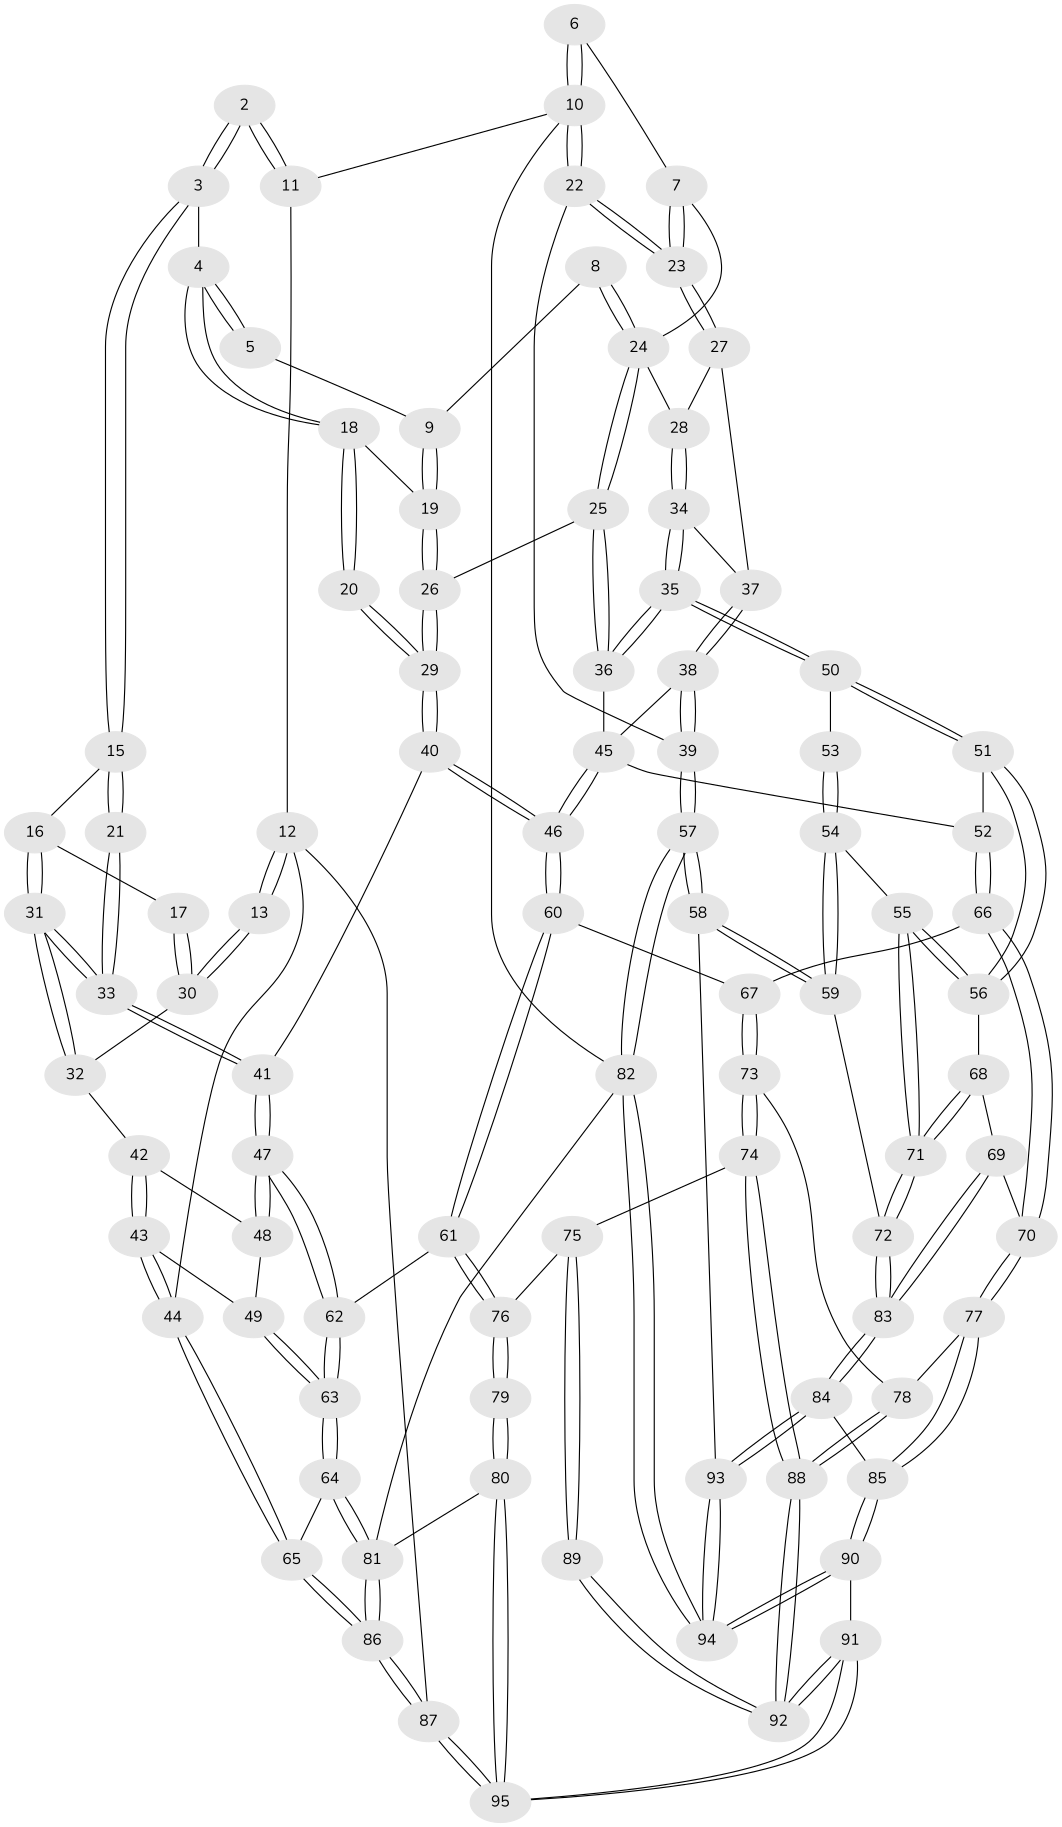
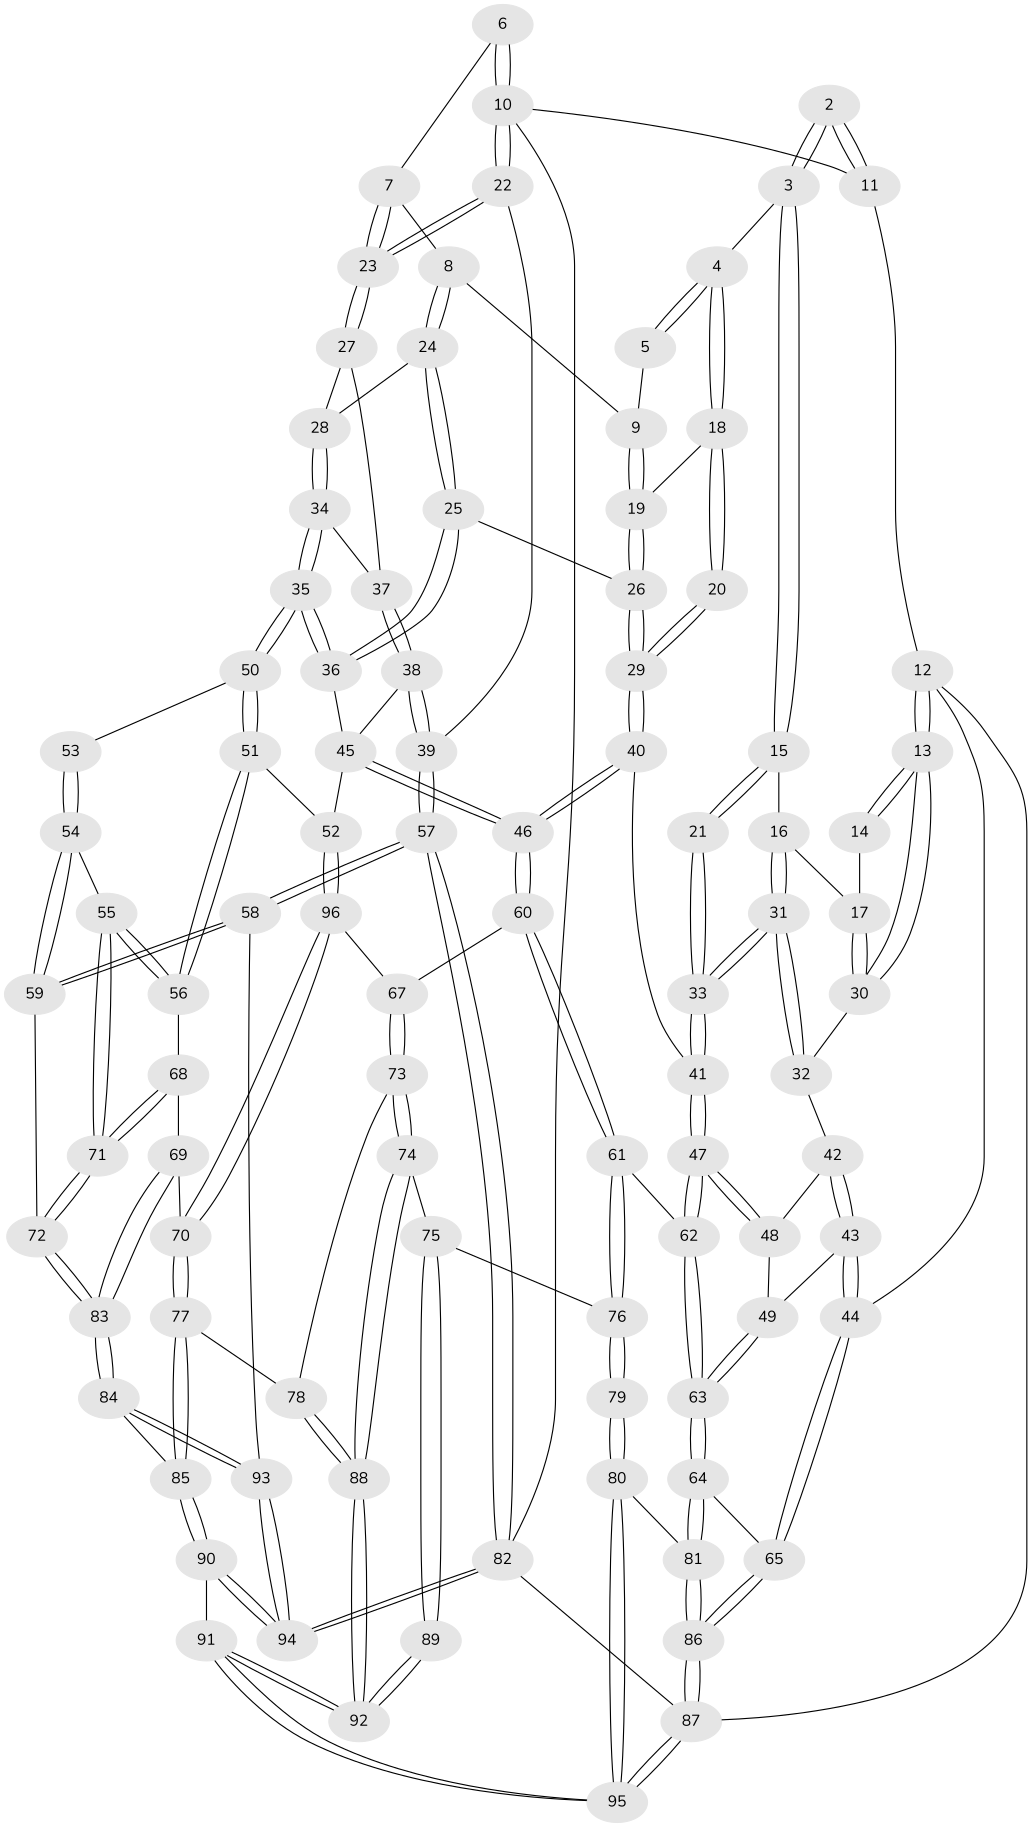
  graph {
    fontname=Nunito
    node [color=gray90 fontname=Nunito style=filled]
    edge [fontname=Nunito]
    2
    3
    11
    6
    7
    10
    4
    15
    12
    5
    18
    16
    21
    9
    19
    20
    8
    23
    22
    82
    24
    27
    25
    28
    26
    39
    87
    94
    13
    44
+   14
    30
    65
    95
    17
    32
    31
    33
    29
    40
    41
    57
    37
    36
    34
    45
    38
    35
    46
    42
    43
    48
    47
    50
    53
    51
    52
    54
    58
    60
    62
    49
    63
    86
-   66
+   66 [label=96]
    61
    67
    64
    56
    68
    70
    55
    59
    71
    72
    69
    93
    83
    76
    73
    79
    81
    77
    74
    78
    84
    85
    75
    88
    89
    92
    80
    90
    91
    2 -- 3
    2 -- 3
    2 -- 11
    2 -- 11
    3 -- 4
    3 -- 15
    3 -- 15
    11 -- 12
    6 -- 7
    6 -- 10
    6 -- 10
-   7 -- 24
+   7 -- 8
    7 -- 23
    7 -- 23
    10 -- 11
    10 -- 22
    10 -- 22
    10 -- 82
    4 -- 5
    4 -- 5
    4 -- 18
    4 -- 18
    15 -- 16
    15 -- 21
    15 -- 21
    12 -- 87
    12 -- 13
    12 -- 13
    12 -- 44
    5 -- 9
    18 -- 19
    18 -- 20
    18 -- 20
    16 -- 17
    16 -- 31
    16 -- 31
    21 -- 33
    21 -- 33
    9 -- 19
    9 -- 19
    19 -- 26
    19 -- 26
    20 -- 29
    20 -- 29
    8 -- 9
    8 -- 24
    8 -- 24
    23 -- 27
    23 -- 27
    22 -- 23
    22 -- 23
    22 -- 39
-   82 -- 81
+   82 -- 87
    82 -- 94
    82 -- 94
    24 -- 25
    24 -- 25
    24 -- 28
    27 -- 28
    27 -- 37
    25 -- 26
    25 -- 36
    25 -- 36
    28 -- 34
    28 -- 34
    26 -- 29
    26 -- 29
    39 -- 57
    39 -- 57
    87 -- 95
    87 -- 95
+   13 -- 14
+   13 -- 14
    13 -- 30
    13 -- 30
    44 -- 65
    44 -- 65
+   14 -- 17
    30 -- 32
    65 -- 86
    65 -- 86
    17 -- 30
    17 -- 30
    32 -- 42
    31 -- 32
    31 -- 32
    31 -- 33
    31 -- 33
    33 -- 41
    33 -- 41
    29 -- 40
    29 -- 40
    40 -- 41
    40 -- 46
    40 -- 46
    41 -- 47
    41 -- 47
    57 -- 82
    57 -- 82
    57 -- 58
    57 -- 58
    37 -- 38
    37 -- 38
    36 -- 45
    34 -- 37
    34 -- 35
    34 -- 35
    45 -- 46
    45 -- 46
    45 -- 52
    38 -- 39
    38 -- 39
    38 -- 45
    35 -- 36
    35 -- 36
    35 -- 50
    35 -- 50
    46 -- 60
    46 -- 60
    42 -- 43
    42 -- 43
    42 -- 48
    43 -- 44
    43 -- 44
    43 -- 49
    48 -- 49
    47 -- 48
    47 -- 48
    47 -- 62
    47 -- 62
    50 -- 53
    50 -- 51
    50 -- 51
    53 -- 54
    53 -- 54
    51 -- 52
    51 -- 56
    51 -- 56
    52 -- 66
    52 -- 66
    54 -- 55
    54 -- 59
    54 -- 59
    58 -- 59
    58 -- 59
    58 -- 93
    60 -- 61
    60 -- 61
    60 -- 67
    62 -- 63
    62 -- 63
    49 -- 63
    49 -- 63
    63 -- 64
    63 -- 64
    86 -- 87
    86 -- 87
    66 -- 67
    66 -- 70
    66 -- 70
    61 -- 62
    61 -- 76
    61 -- 76
    67 -- 73
    67 -- 73
    64 -- 65
    64 -- 81
    64 -- 81
    56 -- 68
    68 -- 71
    68 -- 71
    68 -- 69
    70 -- 77
    70 -- 77
    55 -- 56
    55 -- 56
    55 -- 71
    55 -- 71
    59 -- 72
    71 -- 72
    71 -- 72
    72 -- 83
    72 -- 83
    69 -- 70
    69 -- 83
    69 -- 83
    93 -- 94
    93 -- 94
    83 -- 84
    83 -- 84
    76 -- 79
    76 -- 79
    73 -- 74
    73 -- 74
    73 -- 78
    79 -- 80
    79 -- 80
    81 -- 86
    81 -- 86
    77 -- 78
    77 -- 85
    77 -- 85
    74 -- 75
    74 -- 88
    74 -- 88
    78 -- 88
    78 -- 88
    84 -- 93
    84 -- 93
    84 -- 85
    85 -- 90
    85 -- 90
    75 -- 76
    75 -- 89
    75 -- 89
    88 -- 92
    88 -- 92
    89 -- 92
    89 -- 92
    80 -- 95
    80 -- 95
    80 -- 81
    90 -- 94
    90 -- 94
    90 -- 91
    91 -- 95
    91 -- 95
    91 -- 92
    91 -- 92
  }
